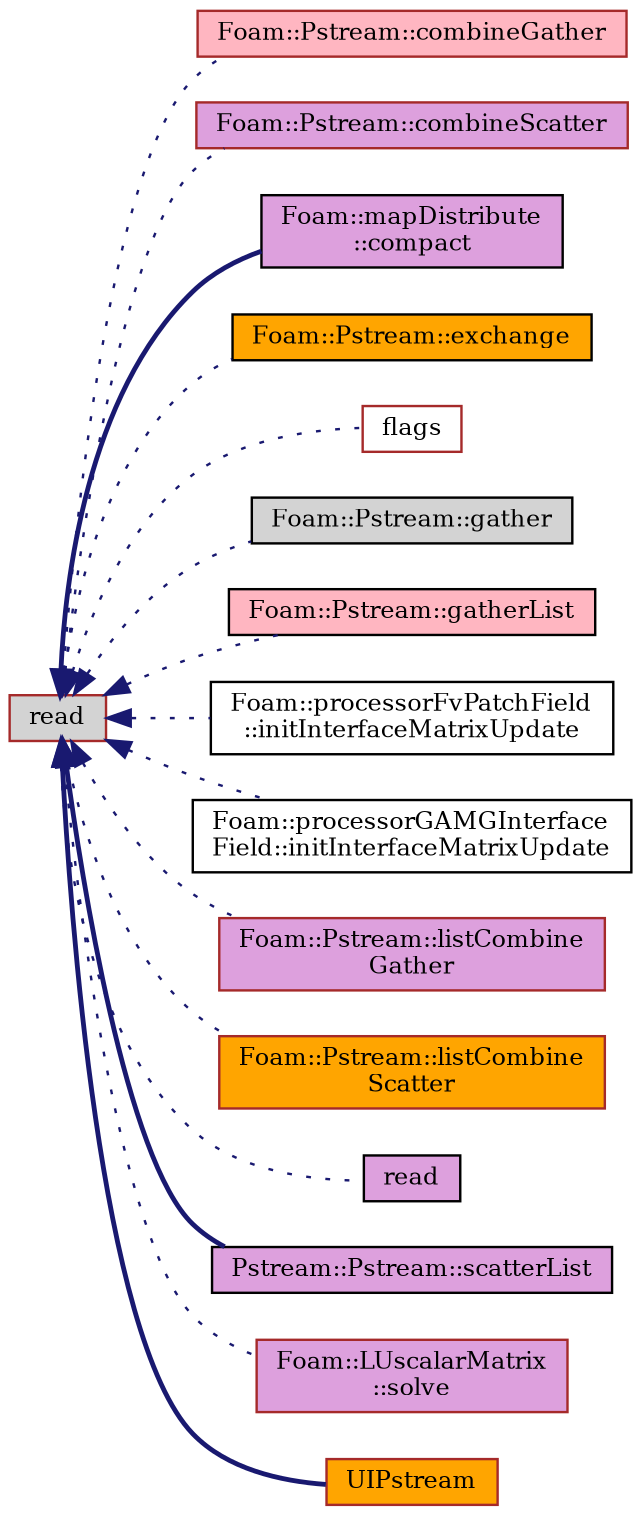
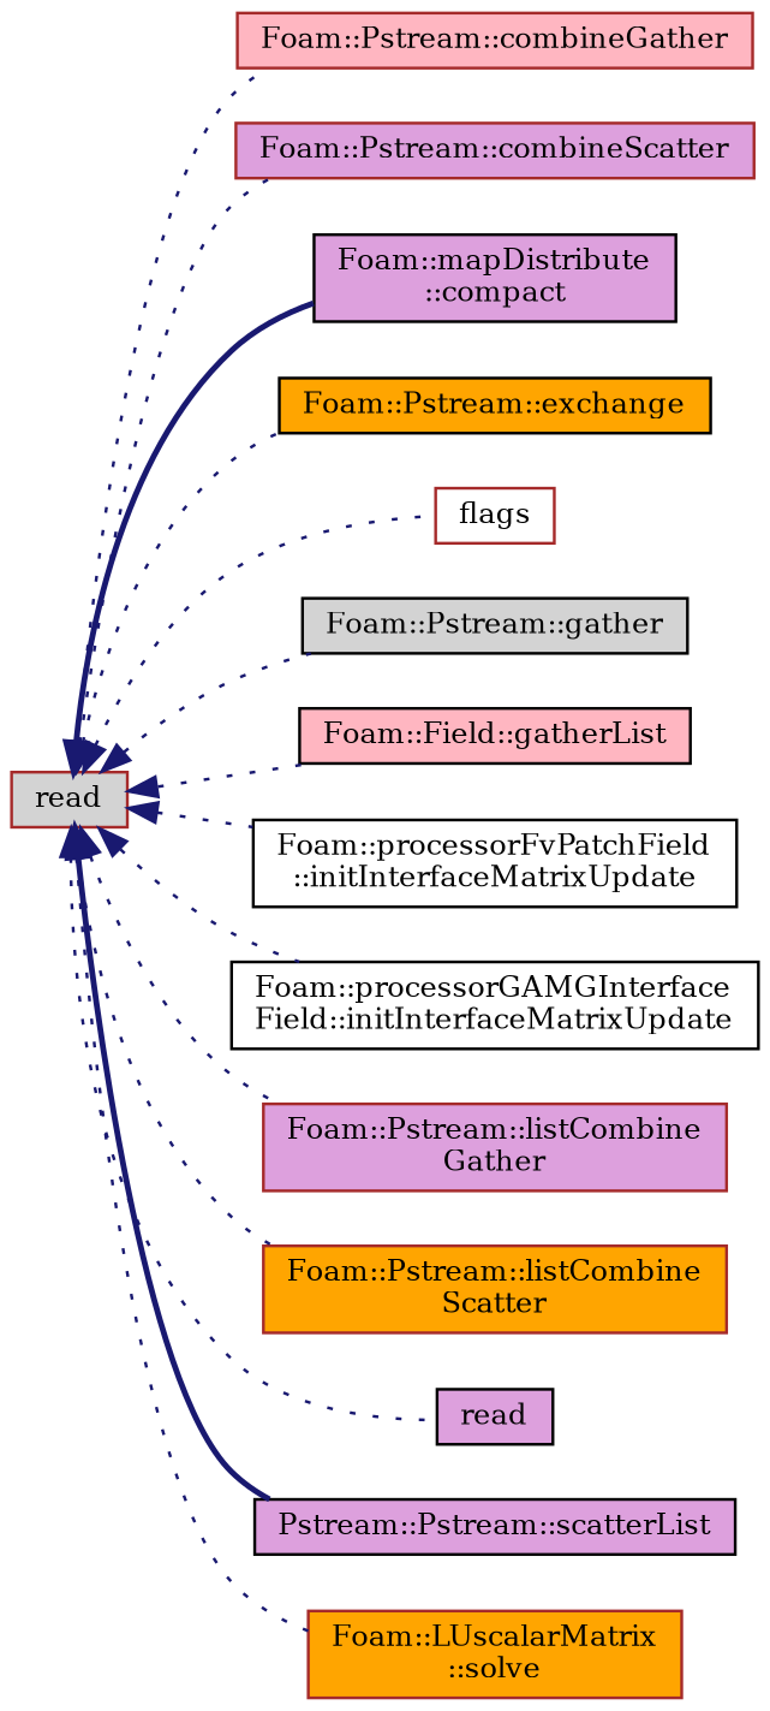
  digraph {
    fontname="DejaVu Serif"
    rankdir=LR
    node [color=brown fillcolor=plum fontname="DejaVu Serif" fontsize=10 shape=record style=filled]
    edge [color=midnightblue dir=back fontname="DejaVu Serif" fontsize=10 labelfontname=FreeSans labelfontsize=10 style=dotted]
    n1 [fillcolor=lightgrey fontcolor=black height=0.2 label=read width=0.4]
    n2 [fillcolor=lightpink height=0.2 label="Foam::Pstream::combineGather" width=0.4]
    n3 [height=0.2 label="Foam::Pstream::combineScatter" width=0.4]
    n4 [color=black height=0.2 label="Foam::mapDistribute\l::compact" width=0.4]
    n5 [color=black fillcolor=orange height=0.2 label="Foam::Pstream::exchange" width=0.4]
    n6 [fillcolor=white height=0.2 label=flags width=0.4]
    n7 [color=black fillcolor=lightgrey height=0.2 label="Foam::Pstream::gather" width=0.4]
-   n8 [color=black fillcolor=lightpink height=0.2 label="Foam::Pstream::gatherList" width=0.4]
+   n8 [color=black fillcolor=lightpink height=0.2 label="Foam::Field::gatherList" width=0.4]
    n9 [color=black fillcolor=white height=0.2 label="Foam::processorFvPatchField\l::initInterfaceMatrixUpdate" width=0.4]
    n10 [color=black fillcolor=white height=0.2 label="Foam::processorGAMGInterface\lField::initInterfaceMatrixUpdate" width=0.4]
    n11 [height=0.2 label="Foam::Pstream::listCombine\lGather" width=0.4]
    n12 [fillcolor=orange height=0.2 label="Foam::Pstream::listCombine\lScatter" width=0.4]
    n13 [color=black height=0.2 label=read width=0.4]
    n14 [color=black height=0.2 label="Pstream::Pstream::scatterList" width=0.4]
-   n15 [height=0.2 label="Foam::LUscalarMatrix\l::solve" width=0.4]
-   n16 [fillcolor=orange height=0.2 label=UIPstream width=0.4]
+   n15 [fillcolor=orange height=0.2 label="Foam::LUscalarMatrix\l::solve" width=0.4]
    n1 -> n2
    n1 -> n3
    n1 -> n4 [style=bold]
    n1 -> n5
    n1 -> n6
    n1 -> n7
    n1 -> n8
    n1 -> n9
    n1 -> n10
    n1 -> n11
    n1 -> n12
    n1 -> n13
    n1 -> n14 [style=bold]
    n1 -> n15
-   n1 -> n16 [style=bold]
  }
